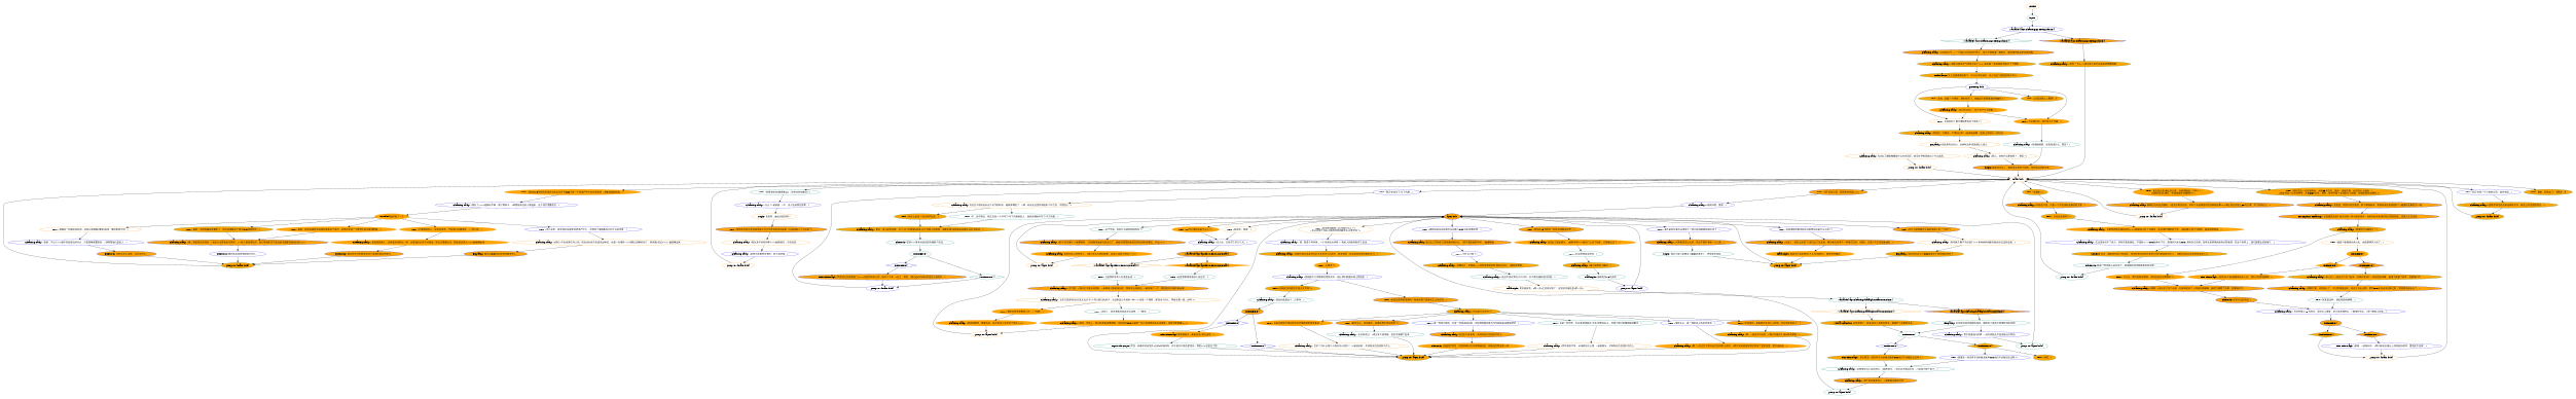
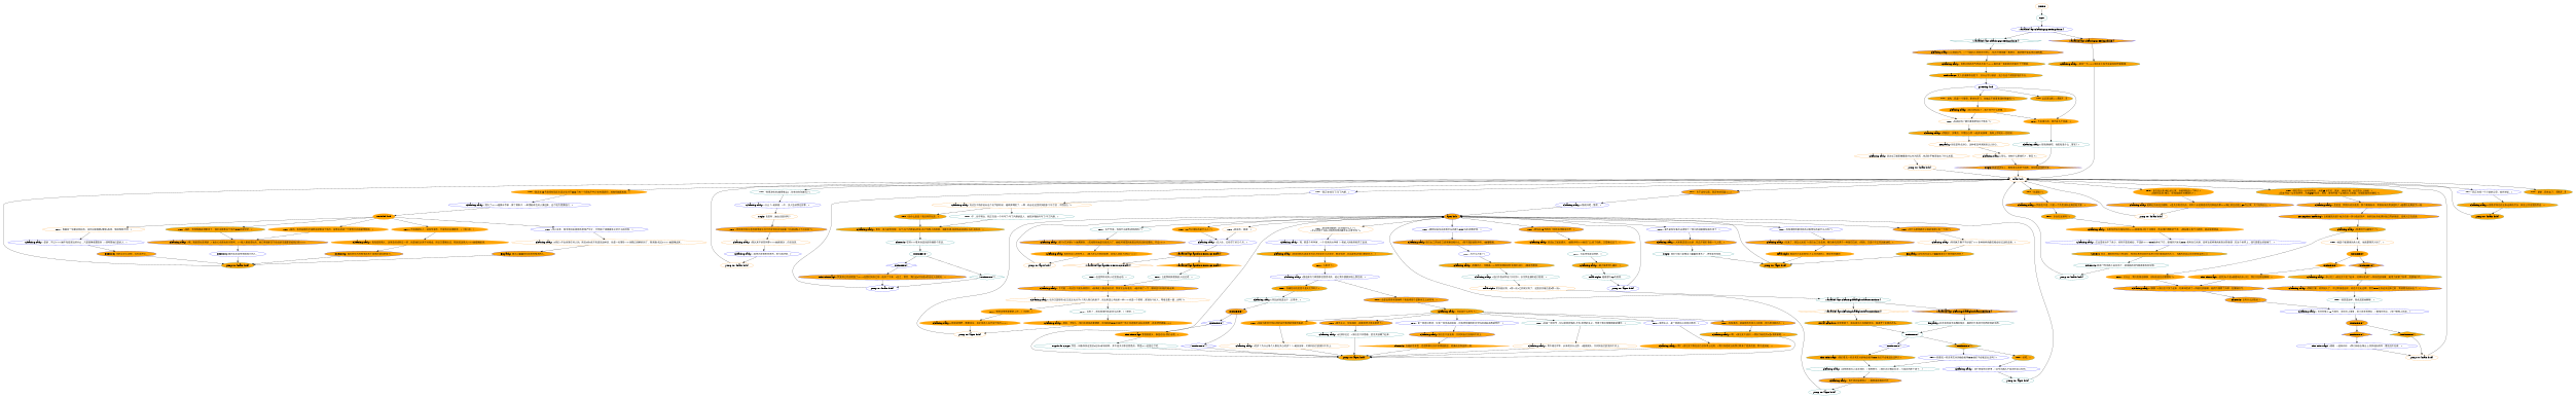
  digraph {
    node [color=blue fillcolor=orange style=filled]
    n1 [color=darkorange fillcolor=white label=START]
    n2 [color=teal fillcolor=white label=input]
    n3 [fillcolor=white label="Variable[\"apt.cleaning_greeting_done\"]"]
    n4 [label="Variable[\"apt.cleaning_greeting_done\"]" shape=diamond]
    n5 [color=teal fillcolor=white label="!(Variable[\"apt.cleaning_greeting_done\"])" shape=diamond]
    n6 [label="Cleaning Lady: “哦，我挺喜欢巫师的，”她全心全意地表示赞同。“一般人都挺喜欢的。他们有很多关于命运的话题要讲给我们听……”"]
    n7 [fillcolor=white label="Rhetoric: 她的意思是有预知能力的人。"]
    n8 [color=teal label="Jump to: [main hub]"]
    n9 [fillcolor=white label="Cleaning Lady: “他住在楼上28号房间。去阳台上看看，房门就在那附近，”她指向东边。“他一般晚上在家。”"]
    n10 [label="IsKimHere()"]
    n11 [label="IsKimHere()" shape=diamond]
    n12 [color=teal label="!(IsKimHere())" shape=diamond]
    n13 [color=darkorange fillcolor=white label="Jump to: [main hub]"]
    n14 [color=darkorange fillcolor=white label="main hub"]
    n15 [color=teal fillcolor=white label="You: “昨夜发生的*秘密集会*，你有任何印象吗？”"]
    n16 [fillcolor=white label="You: “我正在找马丁·马丁内斯。”"]
    n17 [label="You: “关于这些公寓，我还有些问题……”"]
    n18 [color=darkorange label="You: “我没在10号房间发现反主流文化分子——只有一个房地产中介在布置房间，准备招揽新租客。”"]
    n19 [color=teal label="You: “你是谁？”"]
    n20 [color=darkorange label="You: “我在找比莉·梅让的公寓。你能帮我指一下吗？”\n“我在找比莉·梅让。你知道她住在哪里吗？”"]
    n21 [color=teal label="You: “我在寻找一位年轻男性，大概25岁左右，黑发，身材纤瘦。会在阳台上抽烟。”\n“我在寻找一位年轻男性，大概25岁左右，黑发，身材纤瘦？会在阳台上抽烟。你知道他住在哪吗？”"]
    n22 [fillcolor=white label="You: “我正在找一个小孩的父母，他叫坤诺。”"]
    n23 [color=teal label="You: “谢谢，我先走了。”[离开。]"]
    n24 [fillcolor=white label="Jump to: [main hub]"]
    n25 [color=darkorange label="Cleaning Lady: 她靠在自己的扫帚上。“她不怎么打扰我做事。其他人我就不好说了……”"]
    n26 [color=darkorange fillcolor=white label="Jump to: [apts hub]"]
    n27 [label="apts hub"]
    n28 [fillcolor=white label="Cleaning Lady: “如果大家都各管各的，那可就好喽。”"]
    n29 [color=darkorange fillcolor=white label="Jump to: [main hub]"]
    n30 [label="Cleaning Lady: “我谁也不是，只是一个负责清扫走廊的老太婆。”"]
    n31 [color=teal label="You: “你住在这里吗？”"]
    n32 [color=darkorange label="Cleaning Lady: “如果你把这叫做住的话……”她朝地上吐了口唾沫，然后用扫帚擦拭干净。“我在楼上有个小房间，就在煤房旁边。”"]
    n33 [color=darkorange fillcolor=white label="You: “那扇有挂锁的门后住着什么人？”\n“你认识那个住在上锁房间里的康米主义青年吗？”"]
    n34 [fillcolor=white label="Cleaning Lady: “哦，那是个科学家，一个未来的大学者！”老妇人的脸突然亮了起来。"]
    n35 [color=teal label="Cleaning Lady: “我觉得他应该是在社区大学里学习占星学。教育很好，我总是告诉他们要多学习。”"]
    n36 [color=darkorange fillcolor=white label="Cleaning Lady: 清洁女工听你说出这个名字的时候，她咧开嘴笑了。“哦，你会在这里找到很多个马丁的，不用担心！”"]
    n37 [color=teal label="You: “你什么意思？我没有开玩笑。”"]
    n38 [color=teal fillcolor=white label="You: “不，你不明白。我正在找一个叫马丁·马丁内斯的真人。他告诉我他叫马丁·马丁内斯。”"]
    n39 [color=teal label="Cleaning Lady: “傻瓜，有人捉弄你呢。马丁·马丁内斯是*所有*马丁内斯人的统称。就像吉姆·加姆洛克或者拉乌尔·瑞瓦肖。”"]
    n40 [color=teal fillcolor=white label="Rhetoric: 哎呀……看来你真的没听懂那个笑话。"]
    n41 [color=darkorange label="Cleaning Lady: 清洁女工皱起眉头。“德鲁伊特……他在门上挂了链条，又昏睡过去了。”"]
    n42 [color=teal fillcolor=white label="You: “听起来他是这样的。”"]
    n43 [color=teal label="Cleaning Lady: “越少提那些人越好。”"]
    n44 [fillcolor=white label="Cleaning Lady: “明白了……”她掏出手帕，擦了擦鼻子。“希望能有些好人搬进来。这个地方需要他们。”"]
-   n45 [color=darkorange label="Untitled 她停顿了一下"]
+   n45 [color=darkorange label="Untitled hub"]
    n46 [fillcolor=white label="You: “没人会来。除非我们杀害那些房地产中介，不然除了道德败坏之外什么也没有。”"]
    n47 [color=darkorange label="You: “不道德的女人，还有性变态。只有他们会搬进来。”（吐口水。）"]
    n48 [color=darkorange label="You: “是的。有些高级技术巫师会拯救这个地方。这里会变成一个梦想中的创新理想国。”"]
    n49 [color=teal label="You: “是的。无线电脑巫师要来了。他们会拯救这个地方——还有经济。”"]
    n50 [color=darkorange fillcolor=white label="You: “我确定一切都会变好的。这间公寓需要*慢慢*改变。慢的察觉不到。”"]
    n51 [color=teal fillcolor=white label="You: “关于辛迪，你有什么能告诉我的吗？”"]
    n52 [label="Cleaning Lady: “那个*艺术家*？”她奚落到。“恐怕我对她是无能无力了。她破坏墙壁的速度比我清洁的还要快。不过……”"]
    n53 [color=darkorange fillcolor=white label="Cleaning Lady: “我不相信平等。从来就没什么用。”她摇摇头，又回到自己的清扫工作上。"]
    n54 [color=teal label="Jump to: [apts hub]"]
    n55 [color=darkorange fillcolor=white label="Empathy: 你还是有点担心。这种状况本来就很让人担心。"]
    n56 [color=darkorange fillcolor=white label="Cleaning Lady: “那么，你有什么事情吗？，警官？”"]
-   n57 [label="Logic: 她是清洁女工。她知道这里的平面图，也知道这里的住客。"]
+   n57 [label="Logic: 她是清洁女工。她知道这里的平面图，也知道这里的住客。" shape=diamond]
    n58 [color=teal label="Cleaning Lady: “他遇到什么麻烦了？”"]
    n59 [color=darkorange label="You: “没什么，我只想跟他聊聊。你知道他住在哪里吗？”"]
    n60 [color=darkorange fillcolor=white label="You: “他是个被通缉的杀人犯。他就要离开人世了。”"]
    n61 [label="Cleaning Lady: “聊聊！”清洁女工笑了起来，结果却变成了一阵剧烈的咳嗽。她用力握紧了扫帚，想要喘口气。"]
    n62 [color=darkorange label="IsKimHere()"]
    n63 [color=teal label="You: “首先，我是一个警察，要求你开门。你确定不想看看我的警徽吗？”"]
    n64 [color=darkorange label="Cleaning Lady: “我已经说过了，我不在乎什么警徽。”"]
    n65 [color=darkorange fillcolor=white label="You: “你还好吗？要不要我帮你叫个医生？”"]
    n66 [color=darkorange label="You: “不会很久的，我只有几个问题。”"]
    n67 [color=darkorange label="Kim Kitsuragi: “他其实*不是*被通缉的杀人犯。我们只想跟他聊聊。”"]
    n68 [label="Rhetoric: 这有什么好笑的？"]
    n69 [color=teal fillcolor=white label="Rhetoric: 她有一阵没跟人说过话了，就连她的词句都感觉有些生锈。"]
    n70 [color=teal fillcolor=white label="Jump to: [main hub]"]
    n71 [color=teal fillcolor=white label="Logic: 他们可能只是搬走了——或者死了，希望是在别处。"]
    n72 [color=teal label="Jump to: [apts hub]"]
    n73 [fillcolor=white label="Cleaning Lady: “什么？”她皱眉。“不。没人告诉我任何事。”"]
    n74 [color=darkorange fillcolor=white label="Logic: 就算有，她会注意到吗？"]
    n75 [fillcolor=white label="You: “跟我说说住在走廊尽头的那人——乌诺·德鲁伊特。”"]
    n76 [label="Cleaning Lady: 清洁女工开始在口袋里翻找着什么。“我不想提德鲁伊特，”她嘟囔着。"]
    n77 [fillcolor=white label="You: “为什么不呢？”"]
    n78 [label="You: “谁住在12号房间？我听见里面有鼾声。”"]
    n79 [label="You: “为什么那间废弃公寓的墙壁上有一个洞？”"]
    n80 [color=darkorange label="You: “10号公寓住的是什么人？”"]
    n81 [fillcolor=white label="You: “你知道那间被没收的公寓里住的是什么人吗？”"]
    n82 [color=darkorange fillcolor=white label="You: “就这些，谢谢。”"]
    n83 [fillcolor=white label="You: “是不是有住客出去度假了？他们的信箱都快漫出来了。”"]
    n84 [color=teal label="Cleaning Lady: “我很好，没事的，不用担心我！”她开始咳嗽，脸颊上浮现出一些红斑。"]
    n85 [color=teal label="Visual Calculus: 这里更脏了。就在清洁工具柜的背后。她避开了走廊的尽头。"]
    n86 [color=teal fillcolor=white label="IsKimHere()"]
    n87 [fillcolor=white label="IsKimHere()" shape=diamond]
    n88 [color=teal label="!(IsKimHere())" shape=diamond]
    n89 [color=teal fillcolor=white label="Jump to: [apts hub]"]
    n90 [fillcolor=white label="Jump to: [apts hub]"]
    n91 [color=darkorange fillcolor=white label="Jump to: [apts hub]"]
    n92 [color=darkorange label="You: “这是为那些不明白经济运作规律的笨蛋准备的。”"]
    n93 [color=darkorange fillcolor=white label="Cleaning Lady: “经济？为什么每个人都在关心经济？！”她耸耸肩，又回到自己的清扫工作上。"]
    n94 [color=teal label="Cleaning Lady: “有瘾的人，全都是……有时候我还会听见他们尖叫。”她有些畏缩。"]
    n95 [color=teal fillcolor=white label="IsKimHere()"]
    n96 [color=teal fillcolor=white label="Cleaning Lady: “那就继续吧。你想知道什么，警官？”"]
    n97 [label="Cleaning Lady: “我不喜欢提那些人，”她看着走廊的方向。"]
    n98 [fillcolor=white label="IsKimHere()" shape=diamond]
    n99 [color=teal fillcolor=white label="!(IsKimHere())" shape=diamond]
    n100 [label="Kim Kitsuragi: “我觉得已经很明显了……”在冒犯到你之前，他停了下来。“总之，警官。我们还*不知道*目击证人的姓名。”"]
    n101 [color=darkorange label="Half Light: 她真的不喜欢那些*不正常的家伙*。感觉有些嫌隙。"]
    n102 [label="Cleaning Lady: “见鬼了，我怎么知道？”清洁女工耸耸肩，嘴巴像无花果干一样皱巴巴的。“我猜，又是个不正常的家伙吧。”"]
    n103 [label="Cleaning Lady: “大家都进进出出的，我总不能盯着每一个人吧。”"]
    n104 [color=teal fillcolor=white label="Cleaning Lady: “他们不喜欢我在门口打扫，以为我在偷听他们吵架。”"]
    n105 [color=darkorange label="Kim Kitsuragi: 警督摇摇头，像是在说“我们走吧。”"]
    n106 [color=teal fillcolor=white label="Esprit de Corps: 拜托，试着保持这里的*任何*标准好吗。并不是关于那些星星的，而是……还是忘了吧。"]
    n107 [color=darkorange label="IsKimHere()" shape=diamond]
    n108 [label="!(IsKimHere())" shape=diamond]
    n109 [color=teal label="Cleaning Lady: “杀人犯！”清洁女工笑了起来，结果却变成了一阵剧烈的咳嗽。她用力握紧了扫帚，想要喘口气。"]
    n110 [label="Cleaning Lady: “我敢打赌，你找错人了。不过即便是这样，你也不太走运啊，警官——在你还没进来之前，我就看见他出去了。”"]
    n111 [color=teal fillcolor=white label="Variable[\"apt.cleaning_halflight_that_one_time\"]"]
    n112 [label="Variable[\"apt.cleaning_halflight_that_one_time\"]" shape=diamond]
    n113 [color=darkorange fillcolor=white label="!(Variable[\"apt.cleaning_halflight_that_one_time\"])" shape=diamond]
    n114 [color=teal fillcolor=white label="Empathy: 并没有到动手动脚的地步。她听到了某些不想再听到的东西。"]
    n115 [color=teal fillcolor=white label="You: “当然了，我去看看到底是怎么回事。”（接受。）"]
    n116 [color=darkorange label="Cleaning Lady: “很好。年轻人，他们比老鼠还要糟糕，你知道的——总是把一些小玩意随手丢在走廊里，还有空啤酒罐……”"]
    n117 [fillcolor=white label="Cleaning Lady: “随便问吧，警察。”"]
    n118 [fillcolor=white label="Cleaning Lady: “没人住，已经空了好几个月。”"]
    n119 [label="Variable[\"apt.apt_for_rent_wc_reveal\"]"]
    n120 [color=darkorange label="Variable[\"apt.apt_for_rent_wc_reveal\"]" shape=diamond]
    n121 [color=darkorange fillcolor=white label="!(Variable[\"apt.apt_for_rent_wc_reveal\"])" shape=diamond]
    n122 [fillcolor=white label="You: “康米主义。是一种政治上的意识形态。”"]
    n123 [color=darkorange label="Cleaning Lady: “啊！”清洁女工靠在自己的扫帚上说到。“我只知道政治给我们带来了更多伤害，而不是好处。”"]
    n124 [color=darkorange fillcolor=white label="Cleaning Lady: “也许又是那些*反主流文化分子*？闯入我们的房子，当这里是公共场所一样……你是一个警察，那就当个好人，帮着去看一眼，好吗？”"]
    n125 [color=darkorange label="You: “警察还有更重要的工作。”（拒绝。）"]
    n126 [color=darkorange label="Cleaning Lady: “那就请便吧，重要先生。反正也没人在乎这个地方……”"]
    n127 [fillcolor=white label="Kim Kitsuragi: “谢谢。”他转向你。“我们应该去阳台上找找他的房间，看他在不在家。”"]
    n128 [color=darkorange fillcolor=white label="Jump to: [main hub]"]
    n129 [color=darkorange label="Cleaning Lady: “我知道那类人。这里曾经也有过一些，但是他们从来不付租金。所以又要搬出去。我知道这类人……”她咳嗽起来。"]
    n130 [label="Authority: 她欣赏你为控制变态和不道德而做出的努力。"]
    n131 [label="You: “那你有没有注意到夜里有任何不同寻常的活动迹象？比如说晚上十点以后？”"]
    n132 [color=darkorange fillcolor=white label="Cleaning Lady: “我从来不多管闲事……”她摇摇头，自言自语。"]
    n133 [label="Cleaning Lady: 她眯起浅灰色的眼睛。“是关于维克托的，对吗？永远都是维克托和她的事……梅让就住在楼上20号公寓。大门在阳台上。”"]
    n134 [label="Cleaning Lady: “是是是。我明白你的意思。那个嗜烟如命、骨瘦如柴的男孩是吗？”她看向走廊的另一端。"]
    n135 [color=teal label="Cleaning Lady: “德鲁伊特住在这条走廊的尽头，就在公共浴室的旁边。”"]
    n136 [color=darkorange fillcolor=white label="Cleaning Lady: “有些疯子脑子不好使了……各种各样的傻瓜都会经过这些走廊。”"]
    n137 [color=teal label="Empathy: 这些房间这么小——难道你不想把墙拆掉吗？"]
    n138 [label="You: “你知道的，就是那些支持工人阶级，对抗资本家的人。”"]
    n139 [color=teal label="Cleaning Lady: “啊，”清洁女工说到，“我以为瑞瓦肖*是*资本家呢。”"]
    n140 [color=teal label="You: “你确定你的意思不是天文学吗？”"]
    n141 [color=teal fillcolor=white label="Cleaning Lady: “我说的就是这个，占星学。”"]
    n142 [label="IsKimHere()"]
    n143 [fillcolor=white label="IsKimHere()" shape=diamond]
    n144 [fillcolor=white label="!(IsKimHere())" shape=diamond]
    n145 [color=teal label="Jump to: [main hub]"]
    n146 [color=teal fillcolor=white label="You: “但是我刚跟里面的人说过话。”"]
    n147 [label="Cleaning Lady: “不可能，”清洁女工摇头回答到，“如果有人搬进来的话，我肯定会知道的。”她停顿了一下，眼睛直勾勾地盯着走廊。"]
    n148 [color=teal label="Cleaning Lady: “稍等一下……”清洁女工似乎还是有些呼吸困难。"]
    n149 [label="Cleaning Lady: “让我喘口气。”一个老妇人倚靠在扫帚上，指关节像骷髅一般惨白。她好像呼吸起来比较困难。"]
    n150 [color=teal label="Cleaning Lady: “感冒让我的支气管炎又犯了……”她对着一条肮脏的手帕打了个喷嚏。"]
    n151 [color=teal fillcolor=white label="You: “就算是这样，我也想跟他聊聊。”"]
    n152 [label="You: “康米主义。你知道的，就像世界大革命那样？”"]
    n153 [color=teal fillcolor=white label="Cleaning Lady: “从没听说过，”清洁女工回答着，然后又咳嗽了起来。"]
    n154 [color=teal label="Kim Kitsuragi: “我们看见一些没有支付的物业账单——他们不会被赶出去吗？”"]
    n155 [color=teal fillcolor=white label="Cleaning Lady: “这栋楼里没人喜欢他们。”她摇摇头。“他们还没被赶出去，只是因为那个孩子。”"]
    n156 [color=teal label="Shivers: 而且，她得到的也只有这些。海岸吹来的风在外面用力拍打着煤房的大门。飞溅的浪花让阳台变得湿滑……"]
    n157 [color=darkorange fillcolor=white label="Cleaning Lady: “*我们*不会杀害任何人的。而且*你*也不应该说这种话。你是一名警官……杀戮已经够多的了。我亲眼*见过*……”她咳嗽起来。"]
    n158 [fillcolor=white label="Cleaning Lady: “是的，不过……”她不知道该说些什么，只是咳嗽着重复到：“我希望他们是好人。”"]
    n159 [fillcolor=white label="Cleaning Lady: “它比壁柜大不了多少，但我不是想抱怨，不是的……”——她伸长下巴，眼睛闪闪发光——“我有自己的床，还有这把疼痛的老骨头陪着我，在这个世界上，我只需要这些就够了。”"]
    n160 [color=darkorange fillcolor=white label="Jump to: [main hub]"]
    n161 [color=teal label="You: 以后再说吧……[离开。]"]
    n162 [color=teal label="You: “好吧。”"]
    n163 [fillcolor=white label="You: “我看见一些没有支付的物业账单——他们不会被赶出去吗？”"]
    n164 [fillcolor=white label="Cleaning Lady: “我不想提他们的事，”这句话她几乎是说给自己听的。"]
    n165 [label="Empathy: 她见过——也知道那些被杀的人。"]
    n166 [color=teal label="Cleaning Lady: “你说是什么符号？”"]
    n167 [color=teal fillcolor=white label="You: “这是一种符号，它以某种捏造的‘平等’世界的名义，导致了我们荣耀国家的覆灭。”"]
    n168 [fillcolor=white label="You: “是一种意识形态。它有一些崇高的目标，但也曾经被用来为可怕的流血杀戮做辩护。”"]
    n169 [label="Cleaning Lady: 清洁女工耸耸肩，又回到自己的清扫工作上。"]
    n170 [color=teal fillcolor=white label="Half Light: 她很害怕12号房间。"]
    n171 [label="Perception (Hearing): 这栋建筑的某个地方传来一阵小孩的哭声。你听见收音机调到脱口秀的频道，还有人正在洗澡。"]
    n172 [color=teal label="Endurance: 女人的健康每况愈下。没什么可以做的，至少在这个潮湿的地方不行。"]
    n173 [fillcolor=white label="greeting hub"]
    n174 [label="Rhetoric: 你的言辞太含糊，没办法评论。"]
    n175 [color=teal fillcolor=white label="You: “但是我听见有人在里面走动。”"]
    n176 [color=darkorange fillcolor=white label="Cleaning Lady: 清洁女工嘴里嘟囔着什么作为回应，然后往手帕里咳出了什么东西。"]
    n177 [fillcolor=white label="Cleaning Lady: “跟他家大门周围那些星星有关。他让我不要擦掉墙上那些画。”"]
    n178 [label="You: “你是说星星和鹿角吗？我觉得那个是康米主义的符号。”"]
-   n179 [color=darkorange label="Rhetoric: 在她的世界里，思想和暴行的冲突离她很远，就像仙女和巫师一样。"]
+   n179 [color=darkorange label="Rhetoric: 在她的世界里，思想和暴行的冲突离她很远，就像仙女和巫师一样。" shape=diamond]
    n180 [color=darkorange fillcolor=white label="Half Light: 所以她没有。*那一次*之后就没有了。这里的关键点是*那一次*。"]
    n181 [color=teal fillcolor=white label="Jump to: [apts hub]"]
    n182 [color=darkorange label="You: “占星术？”"]
    n1 -> n2
    n2 -> n3
    n3 -> n4
    n3 -> n5
    n4 -> n148
    n5 -> n149
    n6 -> n7
    n7 -> n8
    n8 -> n14
    n9 -> n10
    n10 -> n11
    n10 -> n12
    n11 -> n127
    n12 -> n128
    n13 -> n14
    n14 -> n15
    n14 -> n16
    n14 -> n17
    n14 -> n18
    n14 -> n19
    n14 -> n20
    n14 -> n21
    n14 -> n22
    n14 -> n23
    n15 -> n73
    n16 -> n36
    n17 -> n117
    n18 -> n44
    n19 -> n30
    n20 -> n133
    n21 -> n134
    n22 -> n135
    n24 -> n14
    n25 -> n26
    n26 -> n27
    n27 -> n33
    n27 -> n51
    n27 -> n75
    n27 -> n78
    n27 -> n79
    n27 -> n80
    n27 -> n81
    n27 -> n82
    n27 -> n83
    n28 -> n29
    n29 -> n14
    n30 -> n31
    n31 -> n32
    n32 -> n159
    n33 -> n34
    n34 -> n35
    n35 -> n182
    n36 -> n37
    n36 -> n38
    n37 -> n39
    n38 -> n39
    n39 -> n40
    n40 -> n95
    n41 -> n42
    n42 -> n43
    n43 -> n170
    n44 -> n45
    n45 -> n46
    n45 -> n47
    n45 -> n48
    n45 -> n49
    n45 -> n50
    n46 -> n157
    n47 -> n129
    n48 -> n6
    n49 -> n6
    n50 -> n158
    n51 -> n52
    n52 -> n25
    n53 -> n54
    n54 -> n27
    n55 -> n56
    n56 -> n57
    n57 -> n14
    n58 -> n59
    n58 -> n60
    n59 -> n61
    n60 -> n62
    n61 -> n68
    n62 -> n107
    n62 -> n108
    n63 -> n64
    n64 -> n65
    n64 -> n66
    n65 -> n84
    n66 -> n96
    n67 -> n61
    n68 -> n9
    n69 -> n70
    n70 -> n14
    n71 -> n72
    n72 -> n27
    n73 -> n74
    n74 -> n131
    n75 -> n76
    n76 -> n77
    n77 -> n94
    n78 -> n41
    n79 -> n136
    n80 -> n118
    n81 -> n102
    n82 -> n118
    n83 -> n103
    n84 -> n55
    n85 -> n86
    n86 -> n87
    n86 -> n88
    n87 -> n154
    n88 -> n162
    n88 -> n163
    n89 -> n27
    n90 -> n27
    n91 -> n27
    n92 -> n93
    n93 -> n54
    n94 -> n104
    n95 -> n98
    n95 -> n99
    n96 -> n57
    n97 -> n89
    n98 -> n100
    n99 -> n24
    n100 -> n24
    n101 -> n72
    n102 -> n101
    n103 -> n71
    n104 -> n180
    n105 -> n106
    n106 -> n54
    n107 -> n67
    n108 -> n109
    n109 -> n110
    n110 -> n151
    n111 -> n112
    n111 -> n113
    n112 -> n114
    n113 -> n85
    n114 -> n86
    n115 -> n116
    n116 -> n91
    n117 -> n27
    n118 -> n119
    n119 -> n120
    n119 -> n121
    n120 -> n146
    n121 -> n175
    n122 -> n123
    n123 -> n54
    n124 -> n115
    n124 -> n125
    n125 -> n126
    n126 -> n91
    n127 -> n128
    n128 -> n14
    n129 -> n130
    n130 -> n8
    n131 -> n132
    n132 -> n28
    n133 -> n160
    n134 -> n171
    n135 -> n145
    n136 -> n137
    n137 -> n72
    n138 -> n139
    n139 -> n54
    n140 -> n141
    n141 -> n142
    n142 -> n143
    n142 -> n144
    n143 -> n105
    n144 -> n54
    n145 -> n14
    n146 -> n147
    n147 -> n124
    n148 -> n14
    n149 -> n150
    n150 -> n172
    n151 -> n9
    n152 -> n153
    n153 -> n54
    n154 -> n155
    n155 -> n97
    n156 -> n69
    n157 -> n165
    n158 -> n174
    n159 -> n156
    n160 -> n14
-   n114 -> n164
+   n162 -> n164
    n163 -> n155
    n164 -> n181
    n165 -> n8
    n166 -> n92
    n166 -> n122
    n166 -> n138
    n166 -> n152
    n166 -> n167
    n166 -> n168
    n167 -> n53
    n168 -> n169
    n169 -> n179
    n170 -> n90
    n171 -> n58
    n172 -> n173
    n173 -> n63
    n173 -> n65
    n173 -> n66
    n173 -> n161
    n174 -> n8
    n175 -> n147
    n176 -> n13
    n177 -> n140
    n177 -> n178
    n178 -> n166
    n179 -> n54
    n180 -> n111
    n181 -> n27
    n182 -> n177
  }
